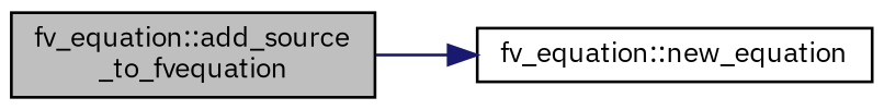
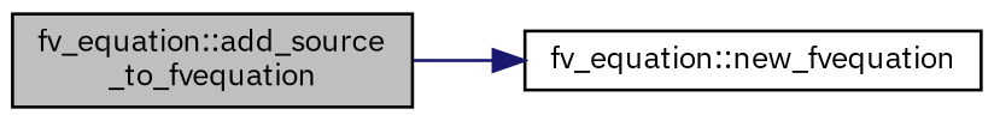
  digraph {
    rankdir=LR
    fontname="IBM Plex Sans"
    node [color=black fontname="IBM Plex Sans" fontsize=10 shape=record style=filled]
    n1 [fillcolor=grey75 fontcolor=black height=0.2 label="fv_equation::add_source\l_to_fvequation" width=0.4]
-   n2 [fillcolor=white height=0.2 label="fv_equation::new_equation" width=0.4]
+   n2 [fillcolor=white height=0.2 label="fv_equation::new_fvequation" width=0.4]
    n1 -> n2 [color=midnightblue fontname="IBM Plex Sans" fontsize=10 labelfontname=Helvetica labelfontsize=10 style=solid]
  }
